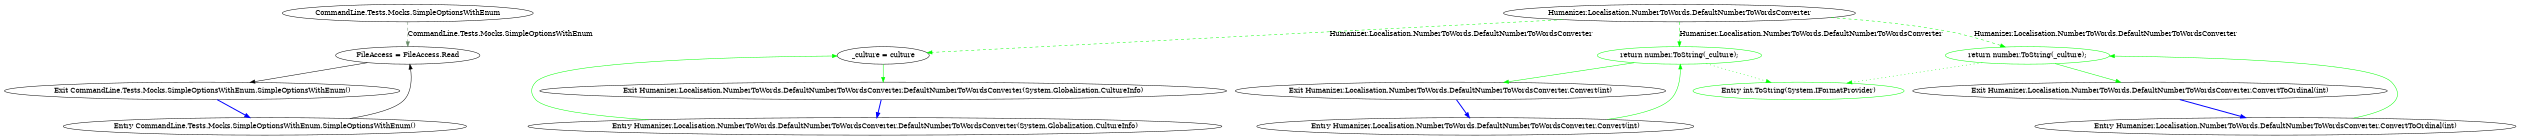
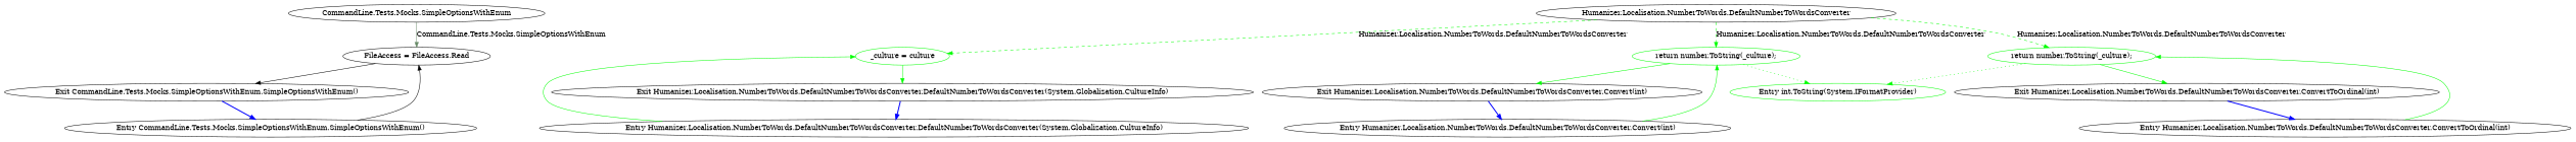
  digraph {
    node [cluster="CommandLine.Tests.Mocks.SimpleOptionsWithEnum.SimpleOptionsWithEnum()" file="TimeSpanHumanizeTests.cs"]
    edge [color=green style=solid]
    n1 [label="CommandLine.Tests.Mocks.SimpleOptionsWithEnum" cluster="" file=""]
    n2 [label="FileAccess = FileAccess.Read" span="40-40" file=""]
    n3 [label="Exit CommandLine.Tests.Mocks.SimpleOptionsWithEnum.SimpleOptionsWithEnum()" span="38-38" file=""]
    n4 [label="Entry CommandLine.Tests.Mocks.SimpleOptionsWithEnum.SimpleOptionsWithEnum()" span="38-38" file=""]
    n5 [cluster="int.ToString(System.IFormatProvider)" color=green label="Entry int.ToString(System.IFormatProvider)" span="0-0"]
    n6 [cluster="Humanizer.Localisation.NumberToWords.DefaultNumberToWordsConverter.DefaultNumberToWordsConverter(System.Globalization.CultureInfo)" label="Entry Humanizer.Localisation.NumberToWords.DefaultNumberToWordsConverter.DefaultNumberToWordsConverter(System.Globalization.CultureInfo)" span="12-12"]
-   n7 [cluster="Humanizer.Localisation.NumberToWords.DefaultNumberToWordsConverter.DefaultNumberToWordsConverter(System.Globalization.CultureInfo)" color=black community=0 label="_culture = culture" span="14-14"]
+   n7 [cluster="Humanizer.Localisation.NumberToWords.DefaultNumberToWordsConverter.DefaultNumberToWordsConverter(System.Globalization.CultureInfo)" color=green community=0 label="_culture = culture" span="14-14"]
    n8 [cluster="Humanizer.Localisation.NumberToWords.DefaultNumberToWordsConverter.DefaultNumberToWordsConverter(System.Globalization.CultureInfo)" label="Exit Humanizer.Localisation.NumberToWords.DefaultNumberToWordsConverter.DefaultNumberToWordsConverter(System.Globalization.CultureInfo)" span="12-12"]
    n9 [cluster="Humanizer.Localisation.NumberToWords.DefaultNumberToWordsConverter.Convert(int)" label="Entry Humanizer.Localisation.NumberToWords.DefaultNumberToWordsConverter.Convert(int)" span="22-22"]
    n10 [cluster="Humanizer.Localisation.NumberToWords.DefaultNumberToWordsConverter.Convert(int)" color=green community=0 label="return number.ToString(_culture);" span="24-24"]
    n11 [cluster="Humanizer.Localisation.NumberToWords.DefaultNumberToWordsConverter.Convert(int)" label="Exit Humanizer.Localisation.NumberToWords.DefaultNumberToWordsConverter.Convert(int)" span="22-22"]
    n12 [cluster="Humanizer.Localisation.NumberToWords.DefaultNumberToWordsConverter.ConvertToOrdinal(int)" label="Entry Humanizer.Localisation.NumberToWords.DefaultNumberToWordsConverter.ConvertToOrdinal(int)" span="32-32"]
    n13 [cluster="Humanizer.Localisation.NumberToWords.DefaultNumberToWordsConverter.ConvertToOrdinal(int)" color=green community=0 label="return number.ToString(_culture);" span="34-34"]
    n14 [cluster="Humanizer.Localisation.NumberToWords.DefaultNumberToWordsConverter.ConvertToOrdinal(int)" label="Exit Humanizer.Localisation.NumberToWords.DefaultNumberToWordsConverter.ConvertToOrdinal(int)" span="32-32"]
    n15 [label="Humanizer.Localisation.NumberToWords.DefaultNumberToWordsConverter" cluster=""]
-   n1 -> n2 [color=darkseagreen4 label="CommandLine.Tests.Mocks.SimpleOptionsWithEnum" style=dashed]
+   n1 -> n2 [color=darkseagreen4 label="CommandLine.Tests.Mocks.SimpleOptionsWithEnum"]
    n2 -> n3 [color=""]
    n3 -> n4 [color=blue style=bold]
    n4 -> n2 [color=""]
    n6 -> n7
    n7 -> n8
    n8 -> n6 [color=blue style=bold]
    n9 -> n10
    n10 -> n5 [style=dotted]
    n10 -> n11
    n11 -> n9 [color=blue style=bold]
    n12 -> n13
    n13 -> n5 [style=dotted]
    n13 -> n14
    n14 -> n12 [color=blue style=bold]
    n15 -> n7 [label="Humanizer.Localisation.NumberToWords.DefaultNumberToWordsConverter" style=dashed]
    n15 -> n10 [label="Humanizer.Localisation.NumberToWords.DefaultNumberToWordsConverter" style=dashed]
    n15 -> n13 [label="Humanizer.Localisation.NumberToWords.DefaultNumberToWordsConverter" style=dashed]
  }
